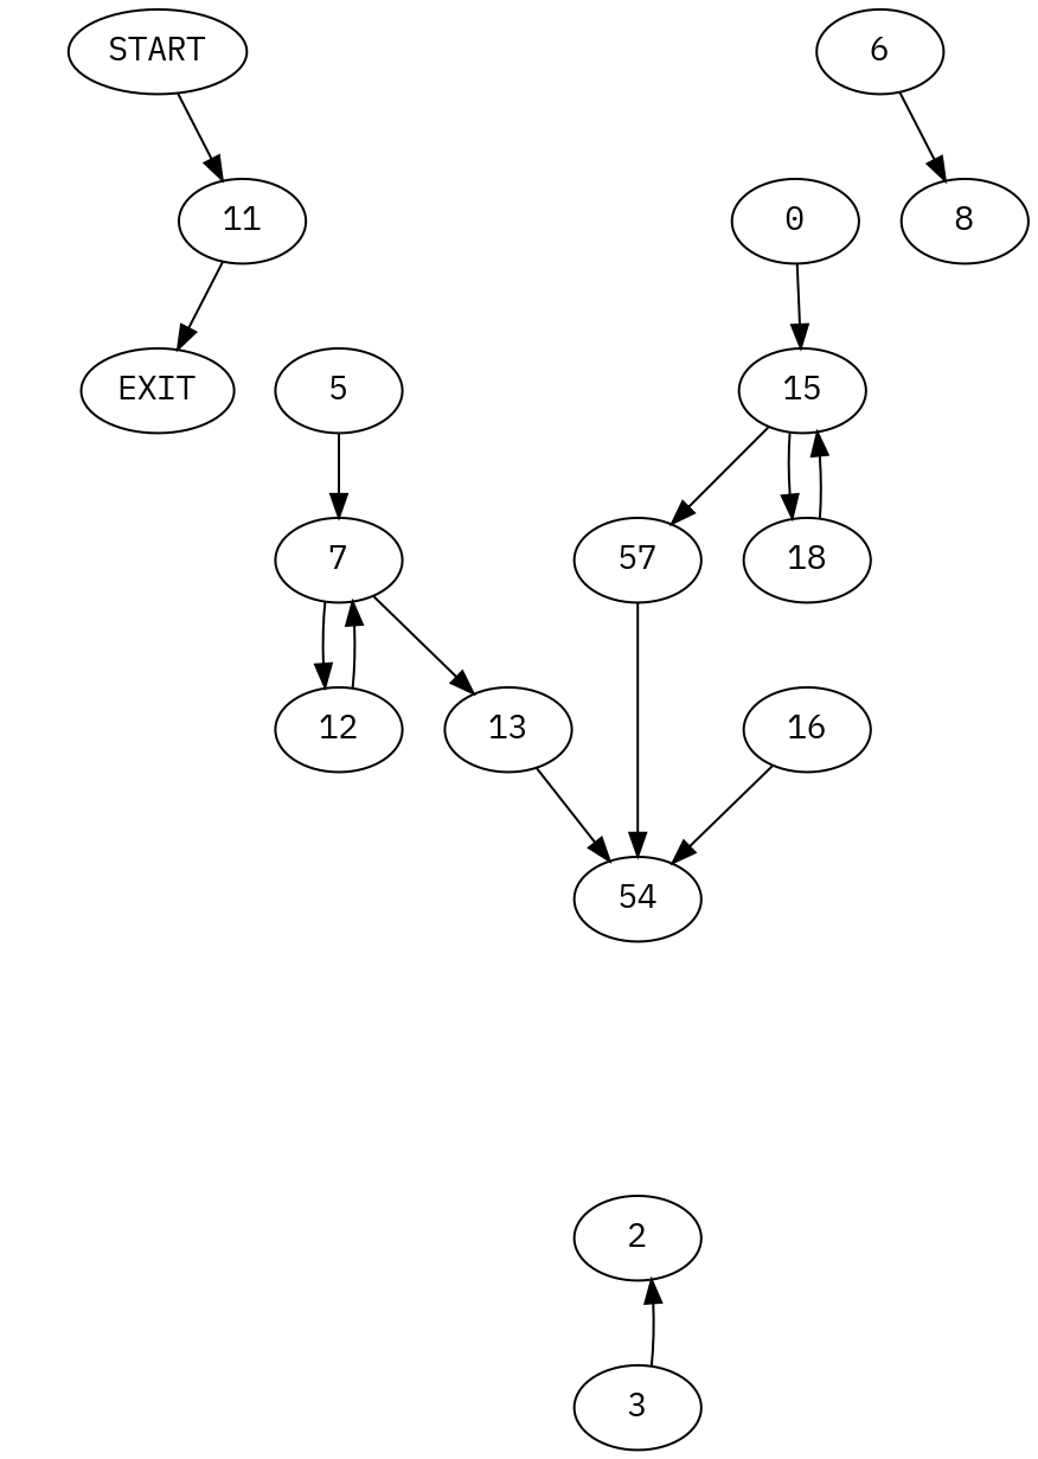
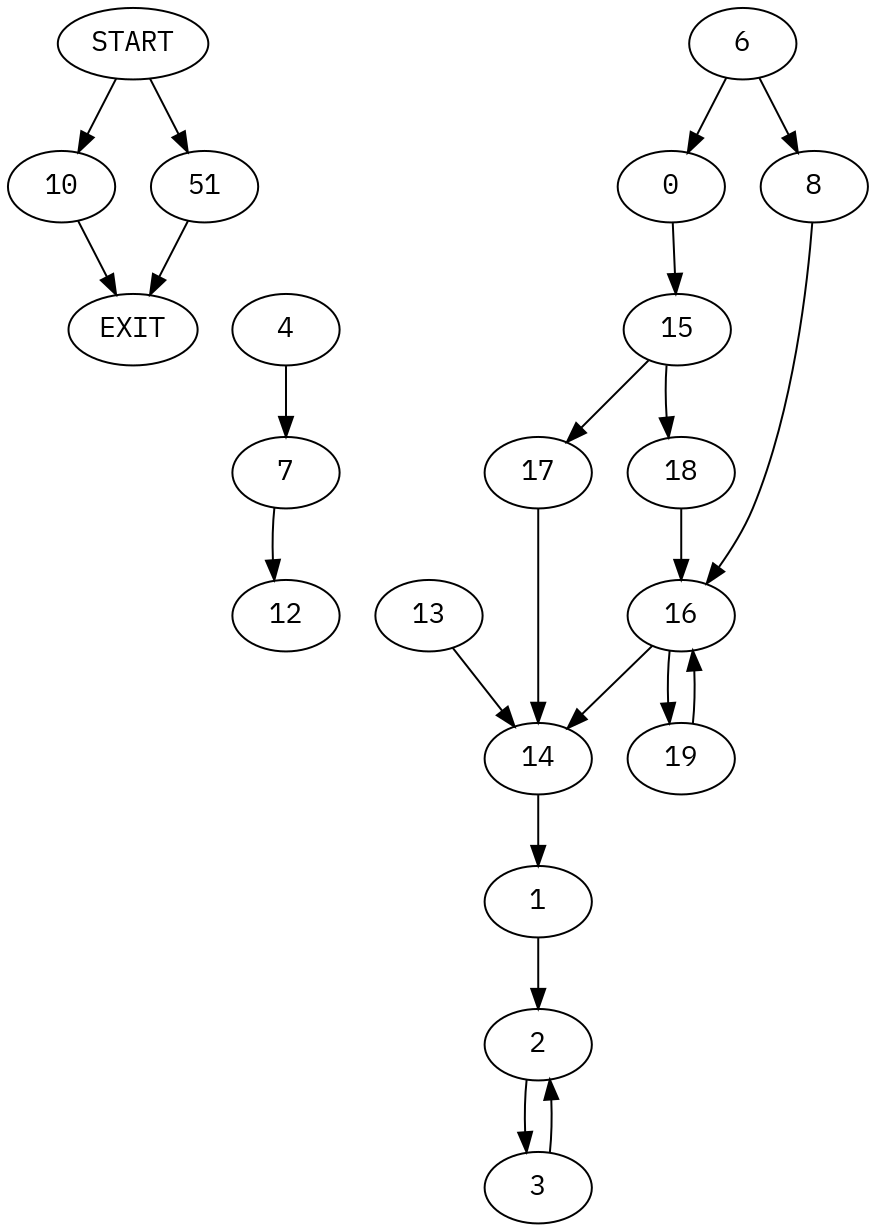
  digraph {
    fontname="IBM Plex Mono"
    node [fontname="IBM Plex Mono"]
    edge [fontname="IBM Plex Mono"]
    n1 [label=START]
-   11
+   10
+   11 [label=51]
+   1
    2
    n6 [label=EXIT]
    3
-   5
+   5 [label=4]
    7
    6
    8
    n12 [label=0]
    12
    13
    16
    15
-   14 [label=54]
-   17 [label=57]
+   14
+   19
+   17
    18
+   n1 -> 10
    n1 -> 11
+   10 -> n6
    11 -> n6
+   1 -> 2
+   2 -> 3
    3 -> 2
    5 -> 7
    7 -> 12
-   7 -> 13
    6 -> 8
+   6 -> n12
+   8 -> 16
    n12 -> 15
-   12 -> 7
    13 -> 14
    16 -> 14
+   16 -> 19
    15 -> 17
    15 -> 18
+   14 -> 1
+   19 -> 16
    17 -> 14
-   18 -> 15
+   18 -> 16
  }
